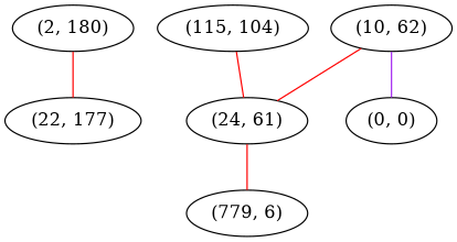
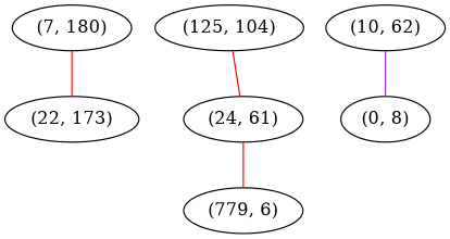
  graph {
    edge [color=red weight=1]
-   "(7, 180)" [label="(2, 180)"]
-   "(22, 177)"
-   "(115, 104)"
+   "(7, 180)"
+   "(22, 177)" [label="(22, 173)"]
+   "(115, 104)" [label="(125, 104)"]
    "(24, 61)"
    n5 [label="(779, 6)"]
    "(10, 62)"
-   "(0, 0)"
+   "(0, 0)" [label="(0, 8)"]
    "(7, 180)" -- "(22, 177)"
    "(115, 104)" -- "(24, 61)"
    "(24, 61)" -- n5
-   "(10, 62)" -- "(24, 61)"
    "(10, 62)" -- "(0, 0)" [color=purple weight=4]
  }
